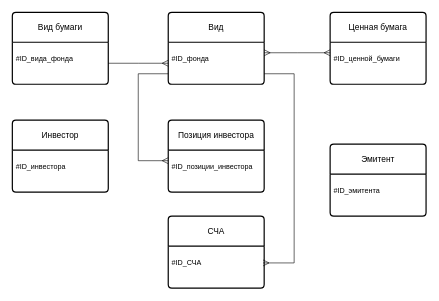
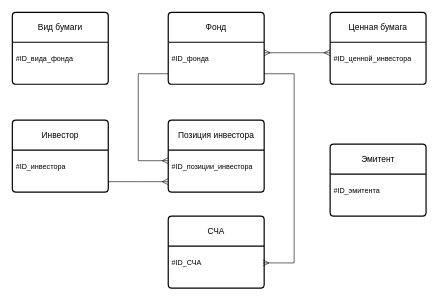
  <mxCell id="0" />
  <mxCell id="1" parent="0" />
  <mxCell id="2" style="edgeStyle=none;curved=1;rounded=0;orthogonalLoop=1;jettySize=auto;html=1;fontSize=12;startSize=8;endSize=8;endArrow=none;" edge="1" parent="1" source="4" target="3"><mxGeometry relative="1" as="geometry" /></mxCell>
- <mxCell id="3" value="Вид" style="swimlane;childLayout=stackLayout;horizontal=1;startSize=50;horizontalStack=0;rounded=1;fontSize=14;fontStyle=0;strokeWidth=2;resizeParent=0;resizeLast=1;shadow=0;dashed=0;align=center;arcSize=4;whiteSpace=wrap;html=1;" vertex="1" parent="1"><mxGeometry x="280" y="20" width="160" height="120" as="geometry" /></mxCell>
+ <mxCell id="3" value="Фонд" style="swimlane;childLayout=stackLayout;horizontal=1;startSize=50;horizontalStack=0;rounded=1;fontSize=14;fontStyle=0;strokeWidth=2;resizeParent=0;resizeLast=1;shadow=0;dashed=0;align=center;arcSize=4;whiteSpace=wrap;html=1;" vertex="1" parent="1"><mxGeometry x="280" y="20" width="160" height="120" as="geometry" /></mxCell>
  <mxCell id="4" value="&lt;div&gt;&lt;br&gt;&lt;/div&gt;&lt;div&gt;#ID_фонда&lt;/div&gt;" style="align=left;strokeColor=none;fillColor=none;spacingLeft=4;spacingRight=4;fontSize=12;verticalAlign=top;resizable=0;rotatable=0;part=1;html=1;whiteSpace=wrap;" vertex="1" parent="3"><mxGeometry y="50" width="160" height="70" as="geometry" /></mxCell>
  <mxCell id="5" value="Вид бумаги" style="swimlane;childLayout=stackLayout;horizontal=1;startSize=50;horizontalStack=0;rounded=1;fontSize=14;fontStyle=0;strokeWidth=2;resizeParent=0;resizeLast=1;shadow=0;dashed=0;align=center;arcSize=4;whiteSpace=wrap;html=1;" vertex="1" parent="1"><mxGeometry x="20" y="20" width="160" height="120" as="geometry" /></mxCell>
  <mxCell id="6" value="&lt;div&gt;&lt;br&gt;&lt;/div&gt;&lt;div&gt;#ID_вида_фонда&lt;/div&gt;" style="align=left;strokeColor=none;fillColor=none;spacingLeft=4;spacingRight=4;fontSize=12;verticalAlign=top;resizable=0;rotatable=0;part=1;html=1;whiteSpace=wrap;" vertex="1" parent="5"><mxGeometry y="50" width="160" height="70" as="geometry" /></mxCell>
  <mxCell id="7" value="Инвестор" style="swimlane;childLayout=stackLayout;horizontal=1;startSize=50;horizontalStack=0;rounded=1;fontSize=14;fontStyle=0;strokeWidth=2;resizeParent=0;resizeLast=1;shadow=0;dashed=0;align=center;arcSize=4;whiteSpace=wrap;html=1;" vertex="1" parent="1"><mxGeometry x="20" y="200" width="160" height="120" as="geometry" /></mxCell>
  <mxCell id="8" value="&lt;div&gt;&lt;br&gt;&lt;/div&gt;&lt;div&gt;#ID_инвестора&lt;/div&gt;" style="align=left;strokeColor=none;fillColor=none;spacingLeft=4;spacingRight=4;fontSize=12;verticalAlign=top;resizable=0;rotatable=0;part=1;html=1;whiteSpace=wrap;" vertex="1" parent="7"><mxGeometry y="50" width="160" height="70" as="geometry" /></mxCell>
  <mxCell id="9" value="Ценная бумага" style="swimlane;childLayout=stackLayout;horizontal=1;startSize=50;horizontalStack=0;rounded=1;fontSize=14;fontStyle=0;strokeWidth=2;resizeParent=0;resizeLast=1;shadow=0;dashed=0;align=center;arcSize=4;whiteSpace=wrap;html=1;" vertex="1" parent="1"><mxGeometry x="550" y="20" width="160" height="120" as="geometry" /></mxCell>
- <mxCell id="10" value="&lt;div&gt;&lt;br&gt;&lt;/div&gt;&lt;div&gt;#ID_ценной_бумаги&lt;/div&gt;" style="align=left;strokeColor=none;fillColor=none;spacingLeft=4;spacingRight=4;fontSize=12;verticalAlign=top;resizable=0;rotatable=0;part=1;html=1;whiteSpace=wrap;" vertex="1" parent="9"><mxGeometry y="50" width="160" height="70" as="geometry" /></mxCell>
+ <mxCell id="10" value="&lt;div&gt;&lt;br&gt;&lt;/div&gt;&lt;div&gt;#ID_ценной_инвестора&lt;/div&gt;" style="align=left;strokeColor=none;fillColor=none;spacingLeft=4;spacingRight=4;fontSize=12;verticalAlign=top;resizable=0;rotatable=0;part=1;html=1;whiteSpace=wrap;" vertex="1" parent="9"><mxGeometry y="50" width="160" height="70" as="geometry" /></mxCell>
  <mxCell id="11" value="Позиция инвестора" style="swimlane;childLayout=stackLayout;horizontal=1;startSize=50;horizontalStack=0;rounded=1;fontSize=14;fontStyle=0;strokeWidth=2;resizeParent=0;resizeLast=1;shadow=0;dashed=0;align=center;arcSize=4;whiteSpace=wrap;html=1;" vertex="1" parent="1"><mxGeometry x="280" y="200" width="160" height="120" as="geometry" /></mxCell>
  <mxCell id="12" value="&lt;div&gt;&lt;br&gt;&lt;/div&gt;&lt;div&gt;#ID_позиции_инвестора&lt;/div&gt;" style="align=left;strokeColor=none;fillColor=none;spacingLeft=4;spacingRight=4;fontSize=12;verticalAlign=top;resizable=0;rotatable=0;part=1;html=1;whiteSpace=wrap;" vertex="1" parent="11"><mxGeometry y="50" width="160" height="70" as="geometry" /></mxCell>
  <mxCell id="13" value="СЧА" style="swimlane;childLayout=stackLayout;horizontal=1;startSize=50;horizontalStack=0;rounded=1;fontSize=14;fontStyle=0;strokeWidth=2;resizeParent=0;resizeLast=1;shadow=0;dashed=0;align=center;arcSize=4;whiteSpace=wrap;html=1;" vertex="1" parent="1"><mxGeometry x="280" y="360" width="160" height="120" as="geometry" /></mxCell>
  <mxCell id="14" value="&lt;div&gt;&lt;br&gt;&lt;/div&gt;&lt;div&gt;#ID_СЧА&lt;/div&gt;" style="align=left;strokeColor=none;fillColor=none;spacingLeft=4;spacingRight=4;fontSize=12;verticalAlign=top;resizable=0;rotatable=0;part=1;html=1;whiteSpace=wrap;" vertex="1" parent="13"><mxGeometry y="50" width="160" height="70" as="geometry" /></mxCell>
  <mxCell id="15" value="Эмитент" style="swimlane;childLayout=stackLayout;horizontal=1;startSize=50;horizontalStack=0;rounded=1;fontSize=14;fontStyle=0;strokeWidth=2;resizeParent=0;resizeLast=1;shadow=0;dashed=0;align=center;arcSize=4;whiteSpace=wrap;html=1;" vertex="1" parent="1"><mxGeometry x="550" y="240" width="160" height="120" as="geometry" /></mxCell>
  <mxCell id="16" value="&lt;div&gt;&lt;br&gt;&lt;/div&gt;&lt;div&gt;#ID_эмитента&lt;/div&gt;" style="align=left;strokeColor=none;fillColor=none;spacingLeft=4;spacingRight=4;fontSize=12;verticalAlign=top;resizable=0;rotatable=0;part=1;html=1;whiteSpace=wrap;" vertex="1" parent="15"><mxGeometry y="50" width="160" height="70" as="geometry" /></mxCell>
- <mxCell id="17" value="" style="edgeStyle=elbowEdgeStyle;fontSize=12;html=1;endArrow=ERmany;rounded=0;startSize=8;endSize=8;exitX=1;exitY=0.5;exitDx=0;exitDy=0;entryX=0;entryY=0.5;entryDx=0;entryDy=0;" edge="1" parent="1" source="6" target="4"><mxGeometry width="100" height="100" relative="1" as="geometry"><mxPoint x="250" y="220" as="sourcePoint" /><mxPoint x="340" y="185" as="targetPoint" /></mxGeometry></mxCell>
  <mxCell id="18" value="" style="edgeStyle=elbowEdgeStyle;fontSize=12;html=1;endArrow=ERmany;rounded=0;startSize=8;endSize=8;exitX=1;exitY=0.25;exitDx=0;exitDy=0;startArrow=ERmany;startFill=0;entryX=0;entryY=0.25;entryDx=0;entryDy=0;" edge="1" parent="1" source="4" target="10"><mxGeometry width="100" height="100" relative="1" as="geometry"><mxPoint x="190" y="115" as="sourcePoint" /><mxPoint x="290" y="115" as="targetPoint" /></mxGeometry></mxCell>
+ <mxCell id="19" value="" style="edgeStyle=elbowEdgeStyle;fontSize=12;html=1;endArrow=ERmany;rounded=0;startSize=8;endSize=8;exitX=1;exitY=0.75;exitDx=0;exitDy=0;entryX=0;entryY=0.75;entryDx=0;entryDy=0;" edge="1" parent="1" source="8" target="12"><mxGeometry width="100" height="100" relative="1" as="geometry"><mxPoint x="510" y="500" as="sourcePoint" /><mxPoint x="550" y="500" as="targetPoint" /></mxGeometry></mxCell>
  <mxCell id="20" value="" style="edgeStyle=elbowEdgeStyle;fontSize=12;html=1;endArrow=ERmany;rounded=0;startSize=8;endSize=8;exitX=1;exitY=0.75;exitDx=0;exitDy=0;entryX=0.988;entryY=0.4;entryDx=0;entryDy=0;entryPerimeter=0;" edge="1" parent="1" source="4" target="14"><mxGeometry width="100" height="100" relative="1" as="geometry"><mxPoint x="470" y="419.5" as="sourcePoint" /><mxPoint x="570" y="419.5" as="targetPoint" /><Array as="points"><mxPoint x="490" y="280" /></Array></mxGeometry></mxCell>
  <mxCell id="21" value="" style="edgeStyle=elbowEdgeStyle;fontSize=12;html=1;endArrow=ERmany;rounded=0;startSize=8;endSize=8;exitX=0;exitY=0.75;exitDx=0;exitDy=0;entryX=0;entryY=0.25;entryDx=0;entryDy=0;" edge="1" parent="1" source="4" target="12"><mxGeometry width="100" height="100" relative="1" as="geometry"><mxPoint x="190" y="313" as="sourcePoint" /><mxPoint x="290" y="313" as="targetPoint" /><Array as="points"><mxPoint x="230" y="200" /></Array></mxGeometry></mxCell>
